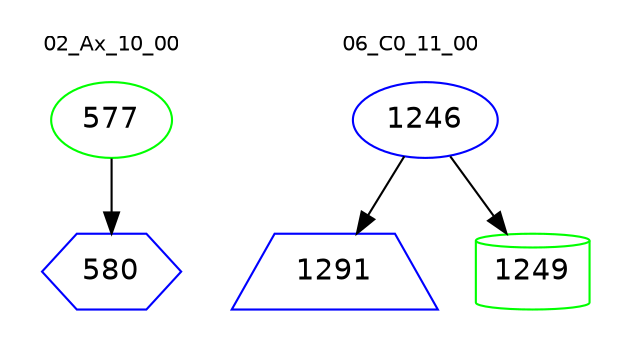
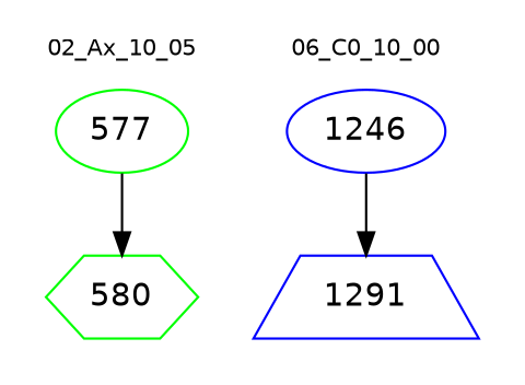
  digraph {
    fontname="DejaVu Sans"
    node [color=green fontname="DejaVu Sans" shape=ellipse]
    edge [color=black fontname="DejaVu Sans"]
    n1 [label=577]
-   n2 [color=blue label=580 shape=hexagon]
+   n2 [label=580 shape=hexagon]
    n3 [color=blue label=1246]
    n4 [color=blue label=1291 shape=trapezium]
-   n5 [label=1249 shape=cylinder]
    subgraph cluster_1 {
      color=white
      fontsize=10
-     label="02_Ax_10_00"
+     label="02_Ax_10_05"
      n1
      n2
    }
    subgraph cluster_2 {
      color=white
      fontsize=10
-     label="06_C0_11_00"
+     label="06_C0_10_00"
      n3
      n4
-     n5
    }
    n1 -> n2
    n3 -> n4
-   n3 -> n5
  }
